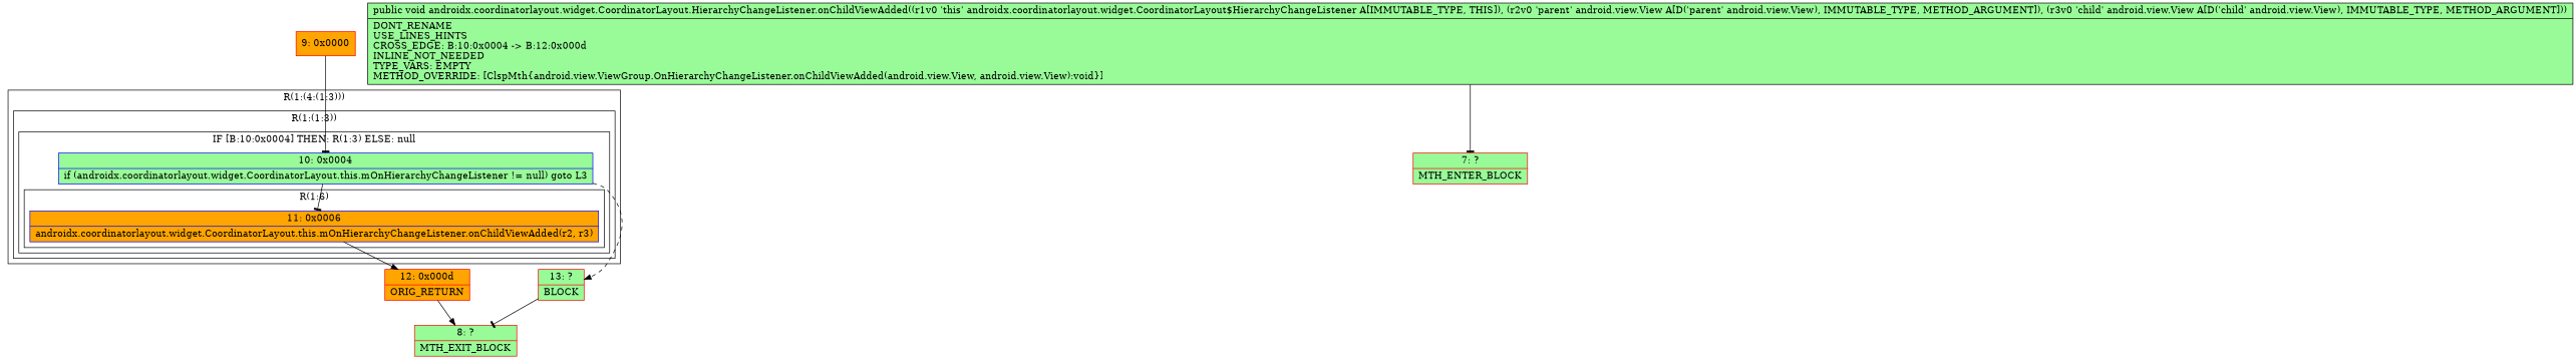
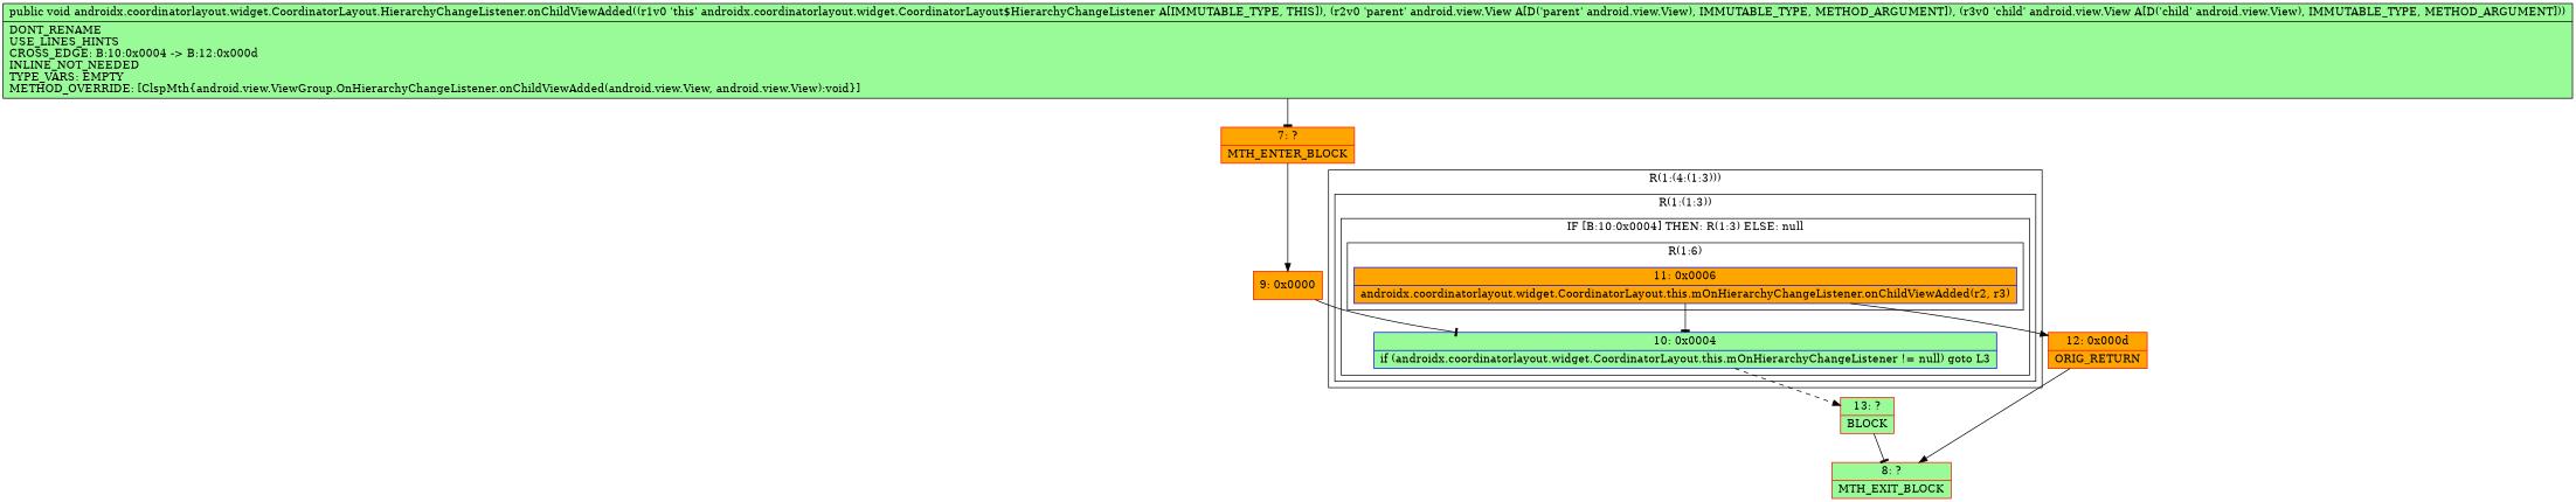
  digraph {
    node [color=red fillcolor=orange shape=record style=filled]
    edge [arrowhead=normal]
    n1 [color=blue label="{11\:\ 0x0006|androidx.coordinatorlayout.widget.CoordinatorLayout.this.mOnHierarchyChangeListener.onChildViewAdded(r2, r3)\l}"]
    n2 [color=blue fillcolor=palegreen label="{10\:\ 0x0004|if (androidx.coordinatorlayout.widget.CoordinatorLayout.this.mOnHierarchyChangeListener != null) goto L3\l}"]
    n3 [label="{12\:\ 0x000d|ORIG_RETURN\l}"]
    n4 [fillcolor=palegreen label="{13\:\ ?|BLOCK\l}"]
    n5 [fillcolor=palegreen label="{8\:\ ?|MTH_EXIT_BLOCK\l}"]
-   n6 [fillcolor=palegreen label="{7\:\ ?|MTH_ENTER_BLOCK\l}"]
+   n6 [label="{7\:\ ?|MTH_ENTER_BLOCK\l}"]
    n7 [label="{9\:\ 0x0000}"]
    n8 [fillcolor=palegreen label="{public void androidx.coordinatorlayout.widget.CoordinatorLayout.HierarchyChangeListener.onChildViewAdded((r1v0 'this' androidx.coordinatorlayout.widget.CoordinatorLayout$HierarchyChangeListener A[IMMUTABLE_TYPE, THIS]), (r2v0 'parent' android.view.View A[D('parent' android.view.View), IMMUTABLE_TYPE, METHOD_ARGUMENT]), (r3v0 'child' android.view.View A[D('child' android.view.View), IMMUTABLE_TYPE, METHOD_ARGUMENT]))  | DONT_RENAME\lUSE_LINES_HINTS\lCROSS_EDGE: B:10:0x0004 \-\> B:12:0x000d\lINLINE_NOT_NEEDED\lTYPE_VARS: EMPTY\lMETHOD_OVERRIDE: [ClspMth\{android.view.ViewGroup.OnHierarchyChangeListener.onChildViewAdded(android.view.View, android.view.View):void\}]\l}" color=""]
    subgraph cluster_1 {
      label="R(1:(4:(1:3)))"
      subgraph cluster_2 {
        label="R(1:(1:3))"
        subgraph cluster_3 {
          label="IF [B:10:0x0004] THEN: R(1:3) ELSE: null"
          n2
          subgraph cluster_4 {
            label="R(1:6)"
            n1
          }
        }
      }
    }
    n1 -> n3
-   n2 -> n1 [arrowhead=tee]
+   n1 -> n2 [arrowhead=tee]
    n2 -> n4 [style=dashed]
    n3 -> n5
    n4 -> n5 [arrowhead=tee]
+   n6 -> n7
    n7 -> n2 [arrowhead=tee]
    n8 -> n6 [arrowhead=tee]
  }
